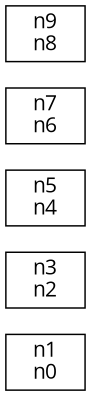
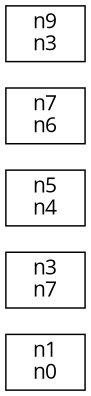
  digraph {
    rankdir=LR
    fontname="Open Sans"
    node [shape=box fontname="Open Sans"]
    n1 [height=0.1 label="n1\nn0\n"]
-   n2 [height=0.1 label="n3\nn2\n"]
+   n2 [height=0.1 label="n3\nn7\n"]
    n3 [height=0.1 label="n5\nn4\n"]
    n4 [height=0.1 label="n7\nn6\n"]
-   n5 [height=0.1 label="n9\nn8\n"]
+   n5 [height=0.1 label="n9\nn3\n"]
  }
